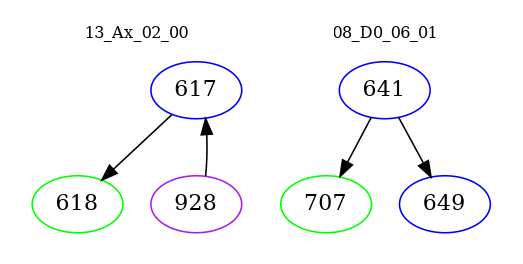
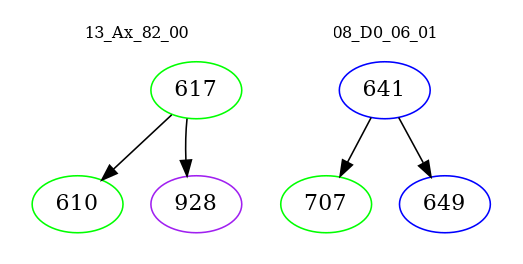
  digraph {
    node [color=blue]
    edge [color=black]
-   n1 [label=617]
-   n2 [color=green label=618]
+   n1 [color=green label=617]
+   n2 [color=green label=610]
    n3 [color=purple label=928]
    n4 [label=641]
    n5 [color=green label=707]
    n6 [label=649]
    subgraph cluster_1 {
      color=white
      fontsize=10
-     label="13_Ax_02_00"
+     label="13_Ax_82_00"
      n1
      n2
      n3
    }
    subgraph cluster_2 {
      color=white
      fontsize=10
      label="08_D0_06_01"
      n4
      n5
      n6
    }
    n1 -> n2
-   n3 -> n1
+   n1 -> n3
    n4 -> n5
    n4 -> n6
  }
